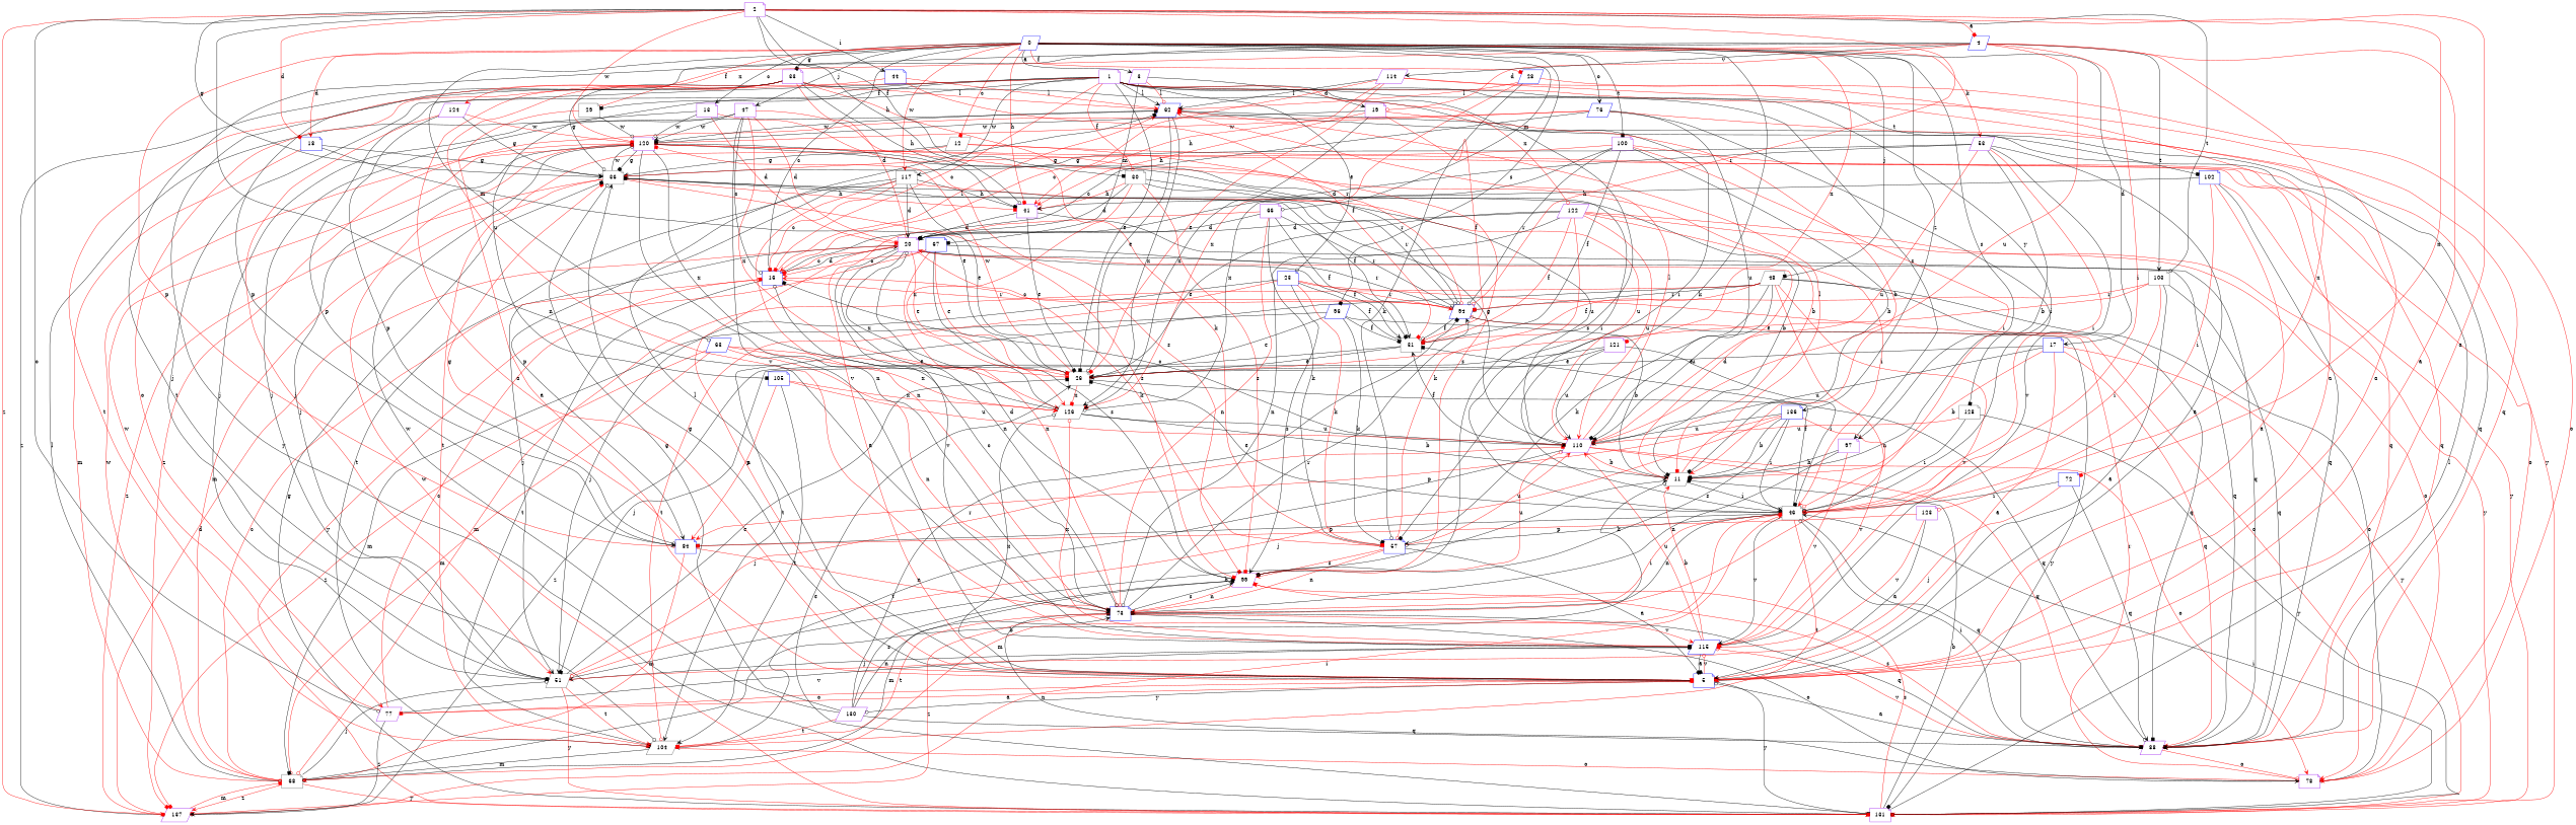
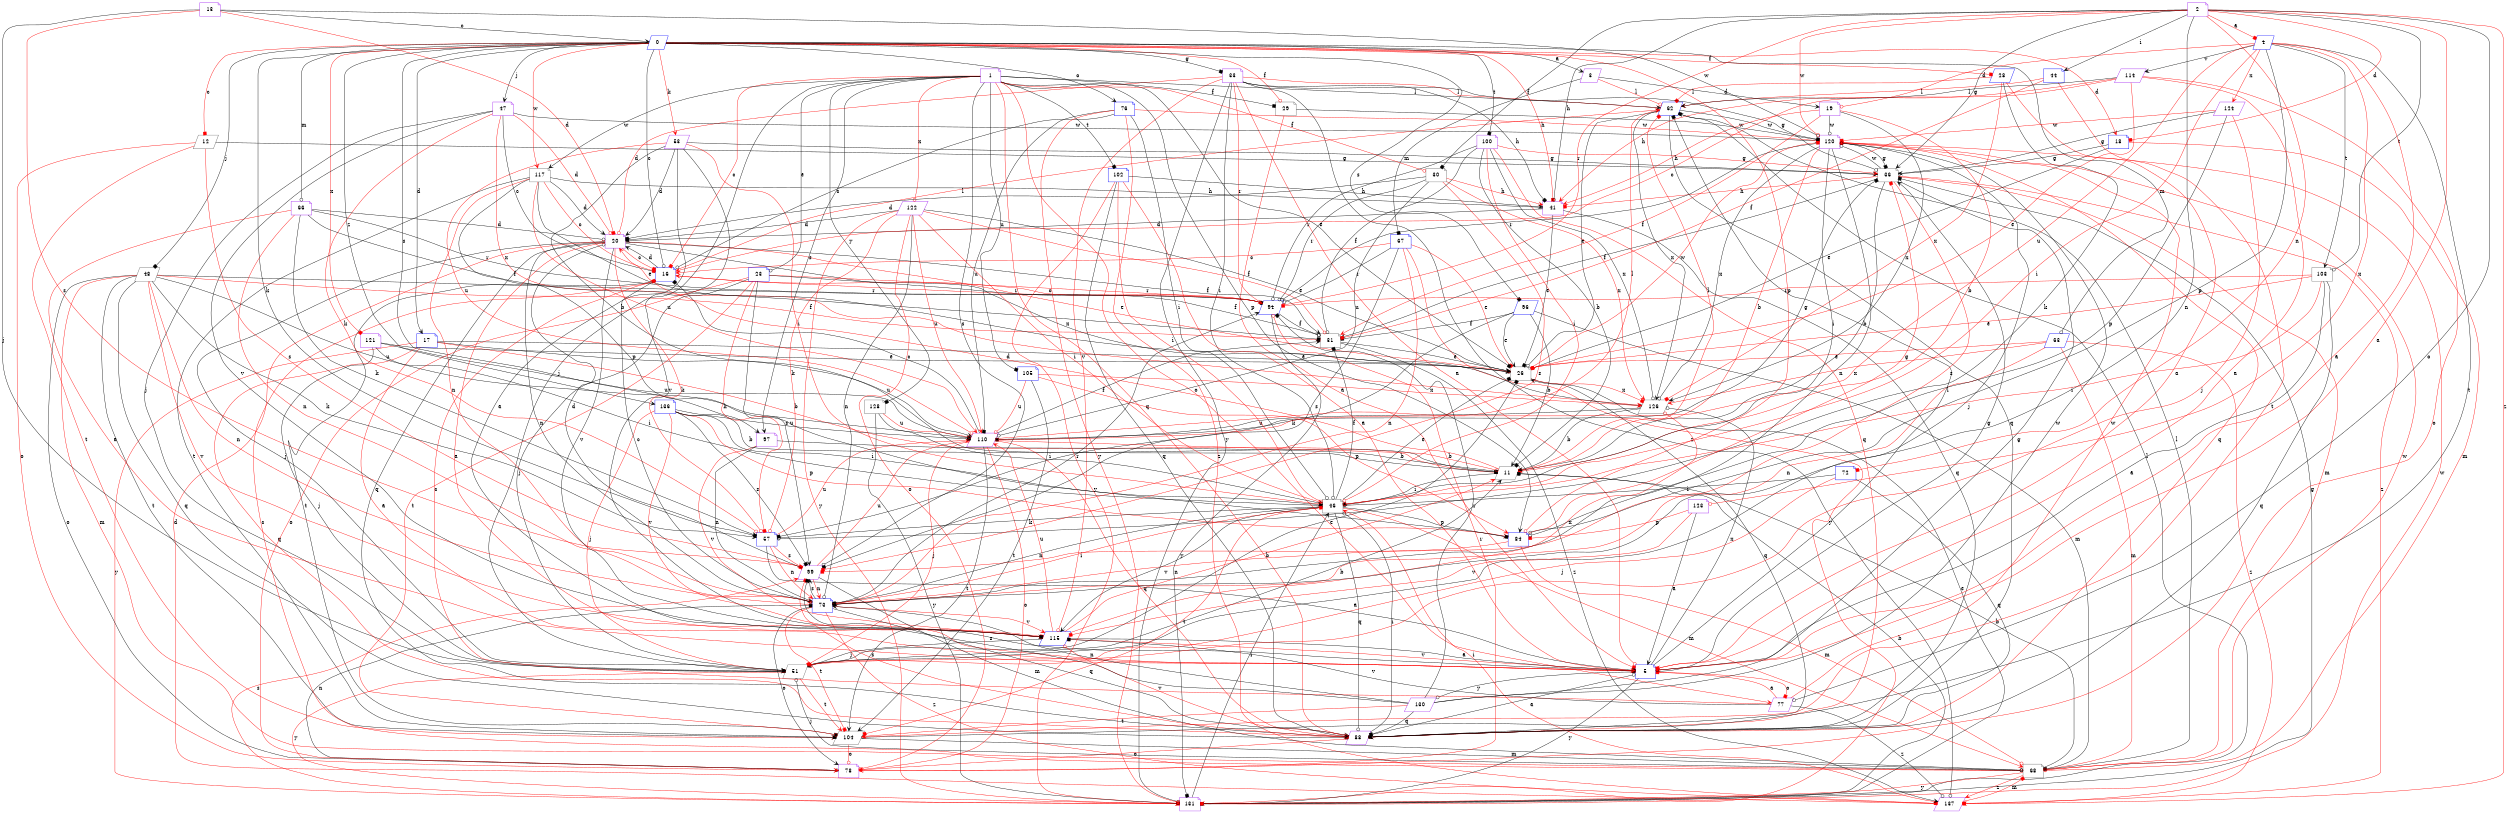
  strict digraph {
    node [color=purple shape=note]
    edge [arrowhead=vee color=black]
    0 [color=blue shape=parallelogram]
    3 [shape=parallelogram]
    12 [color=gray40 shape=parallelogram]
    13
    16 [color=blue]
    17 [color=blue]
    18 [color=blue]
    28 [color=blue shape=parallelogram]
    29 [color=gray40]
    33
    41
    47
    48 [color=gray40 shape=parallelogram]
    53 [shape=parallelogram]
    57 [color=blue]
    63 [color=blue shape=parallelogram]
    66
-   76 [color=blue shape=parallelogram]
+   76 [color=blue]
    84 [color=blue]
    96 [color=blue shape=parallelogram]
    97
    100
    117 [color=gray40]
    121
    136 [color=blue]
    62 [color=blue shape=parallelogram]
    19
    67 [color=blue]
    99 [shape=parallelogram]
    36 [color=gray40]
    104 [color=gray40 shape=parallelogram]
    78
    51 [color=gray40 shape=parallelogram]
    120
    20
    94 [color=blue shape=parallelogram]
    26 [color=gray40]
    88 [shape=parallelogram]
    5 [color=blue]
    110 [shape=parallelogram]
    131
    11 [color=gray40 shape=parallelogram]
    68 [color=gray40]
    126 [color=gray40 shape=parallelogram]
    137 [shape=parallelogram]
    46 [color=gray40]
    115 [color=blue shape=parallelogram]
    73 [color=blue]
    31 [color=gray40]
    1
    23 [color=blue]
    30 [color=gray40]
    77 [shape=parallelogram]
    102 [color=blue]
    105 [color=blue]
    122 [shape=parallelogram]
    128 [color=gray40]
    2
    4 [color=blue shape=parallelogram]
    44 [color=blue]
    72 [color=blue]
    103 [color=gray40]
    114 [shape=parallelogram]
    123
    124 [shape=parallelogram]
    130 [shape=parallelogram]
    0 -> 3 [label=a]
    0 -> 12 [arrowhead=box color=red label=c]
-   0 -> 13 [label=c]
+   13 -> 0 [label=c]
    0 -> 16 [arrowhead=odot label=c]
    0 -> 17 [label=d]
    0 -> 18 [color=red label=d]
    0 -> 28 [arrowhead=box color=red label=f]
    0 -> 29 [arrowhead=odot color=red label=f]
    0 -> 33 [arrowhead=box label=g]
    0 -> 41 [arrowhead=box color=red label=h]
    0 -> 47 [label=j]
    0 -> 48 [arrowhead=box label=j]
    0 -> 53 [color=red label=k]
    0 -> 57 [arrowhead=box label=k]
    0 -> 63 [arrowhead=odot label=m]
    0 -> 66 [arrowhead=odot label=m]
    0 -> 76 [label=o]
    0 -> 84 [arrowhead=odot color=red label=p]
    0 -> 96 [arrowhead=box label=s]
    0 -> 97 [label=s]
    0 -> 100 [arrowhead=box label=t]
    0 -> 117 [color=red label=w]
    0 -> 121 [arrowhead=box color=red label=x]
    0 -> 136 [label=z]
    3 -> 62 [arrowhead=odot color=red label=l]
    3 -> 19 [label=d]
    3 -> 67 [arrowhead=box label=m]
    12 -> 99 [arrowhead=box color=red label=s]
    12 -> 36 [label=g]
    12 -> 104 [color=red label=t]
    12 -> 78 [color=red label=o]
    13 -> 99 [arrowhead=box color=red label=s]
    13 -> 51 [label=j]
    13 -> 120 [arrowhead=odot label=w]
    13 -> 20 [arrowhead=box color=red label=d]
    16 -> 62 [color=red label=l]
    16 -> 104 [arrowhead=box label=t]
    16 -> 20 [label=d]
    16 -> 94 [arrowhead=odot color=red label=r]
    17 -> 26 [arrowhead=odot label=e]
    17 -> 88 [color=red label=q]
    17 -> 5 [arrowhead=box color=red label=a]
    17 -> 110 [label=u]
    17 -> 131 [color=red label=y]
    17 -> 11 [arrowhead=box color=red label=b]
    18 -> 36 [arrowhead=odot label=g]
    18 -> 26 [arrowhead=odot label=e]
    18 -> 68 [arrowhead=odot color=red label=m]
    28 -> 57 [arrowhead=odot label=k]
    28 -> 62 [arrowhead=box color=red label=l]
    28 -> 5 [color=red label=a]
    28 -> 126 [arrowhead=box color=red label=x]
    29 -> 120 [arrowhead=odot label=w]
    29 -> 5 [arrowhead=box color=red label=a]
    33 -> 41 [arrowhead=box label=h]
    33 -> 62 [arrowhead=odot color=red label=l]
    33 -> 36 [arrowhead=odot label=g]
    33 -> 20 [arrowhead=odot color=red label=d]
    33 -> 94 [arrowhead=odot color=red label=r]
    33 -> 5 [arrowhead=odot color=red label=a]
    33 -> 131 [arrowhead=odot label=y]
    33 -> 137 [arrowhead=odot label=z]
    33 -> 46 [arrowhead=odot label=i]
    33 -> 115 [arrowhead=odot color=red label=v]
    41 -> 20 [label=d]
    41 -> 26 [arrowhead=box label=e]
    41 -> 88 [label=q]
    47 -> 16 [arrowhead=odot label=c]
    47 -> 57 [arrowhead=odot color=red label=k]
    47 -> 51 [arrowhead=odot label=j]
    47 -> 120 [label=w]
    47 -> 20 [arrowhead=odot color=red label=d]
    47 -> 126 [color=red label=x]
    47 -> 115 [arrowhead=box label=v]
    48 -> 57 [label=k]
    48 -> 104 [label=t]
    48 -> 78 [arrowhead=odot label=o]
    48 -> 94 [arrowhead=box label=r]
    48 -> 88 [arrowhead=box label=q]
    48 -> 110 [arrowhead=box label=u]
    48 -> 68 [arrowhead=odot color=red label=m]
    48 -> 115 [arrowhead=box color=red label=v]
    48 -> 73 [arrowhead=odot color=red label=n]
    48 -> 31 [arrowhead=box color=red label=f]
    53 -> 36 [label=g]
    53 -> 20 [label=d]
    53 -> 5 [arrowhead=odot label=a]
    53 -> 110 [arrowhead=odot color=red label=u]
    53 -> 11 [arrowhead=box label=b]
    53 -> 46 [color=red label=i]
    53 -> 115 [label=v]
    57 -> 99 [color=red label=s]
    57 -> 5 [arrowhead=box label=a]
    57 -> 110 [color=red label=u]
    57 -> 73 [color=red label=n]
    63 -> 26 [arrowhead=box color=red label=e]
    63 -> 68 [arrowhead=odot color=red label=m]
    63 -> 126 [color=red label=x]
    63 -> 137 [arrowhead=box color=red label=z]
    63 -> 73 [arrowhead=odot color=red label=n]
    66 -> 57 [label=k]
    66 -> 20 [arrowhead=odot label=d]
    66 -> 94 [arrowhead=odot label=r]
    66 -> 5 [arrowhead=box color=red label=a]
    66 -> 73 [arrowhead=odot color=red label=n]
    66 -> 31 [arrowhead=box label=f]
    76 -> 16 [arrowhead=odot label=c]
    76 -> 120 [arrowhead=box color=red label=w]
    76 -> 110 [arrowhead=box label=u]
    76 -> 131 [arrowhead=odot color=red label=y]
    76 -> 137 [arrowhead=box color=red label=z]
    76 -> 46 [arrowhead=odot label=i]
    84 -> 36 [arrowhead=box color=red label=g]
    84 -> 68 [arrowhead=odot color=red label=m]
    84 -> 73 [color=red label=n]
    96 -> 57 [arrowhead=box label=k]
    96 -> 26 [label=e]
    96 -> 11 [label=b]
    96 -> 68 [arrowhead=box label=m]
    96 -> 31 [arrowhead=box label=f]
    97 -> 11 [arrowhead=odot label=b]
    97 -> 115 [arrowhead=odot color=red label=v]
    97 -> 73 [label=n]
    100 -> 36 [color=red label=g]
    100 -> 94 [arrowhead=odot label=r]
    100 -> 88 [color=red label=q]
    100 -> 11 [arrowhead=box label=b]
    100 -> 126 [arrowhead=odot label=x]
    100 -> 46 [arrowhead=odot color=red label=i]
    100 -> 31 [arrowhead=odot label=f]
    117 -> 16 [arrowhead=box color=red label=c]
    117 -> 41 [arrowhead=odot label=h]
    117 -> 84 [label=p]
    117 -> 104 [arrowhead=box label=t]
    117 -> 20 [label=d]
    117 -> 26 [label=e]
    117 -> 110 [color=red label=u]
    117 -> 73 [color=red label=n]
    121 -> 51 [arrowhead=box label=j]
    121 -> 26 [label=e]
    121 -> 110 [label=u]
    121 -> 46 [arrowhead=box label=i]
    136 -> 84 [color=red label=p]
    136 -> 99 [arrowhead=box label=s]
    136 -> 51 [arrowhead=odot color=red label=j]
    136 -> 110 [arrowhead=box label=u]
    136 -> 11 [arrowhead=box label=b]
    136 -> 46 [label=i]
    136 -> 115 [arrowhead=box color=red label=v]
    62 -> 120 [arrowhead=box label=w]
    62 -> 26 [arrowhead=odot label=e]
    62 -> 88 [arrowhead=box label=q]
    62 -> 126 [label=x]
    19 -> 41 [color=red label=h]
    19 -> 120 [arrowhead=odot label=w]
    19 -> 11 [color=red label=b]
    19 -> 126 [label=x]
    19 -> 31 [color=red label=f]
    67 -> 16 [color=red label=c]
    67 -> 99 [arrowhead=box label=s]
    67 -> 94 [arrowhead=odot label=r]
    67 -> 26 [arrowhead=box color=red label=e]
    67 -> 131 [color=red label=y]
    67 -> 73 [arrowhead=odot color=red label=n]
    99 -> 20 [arrowhead=odot label=d]
    99 -> 110 [arrowhead=odot color=red label=u]
    99 -> 68 [arrowhead=odot label=m]
    99 -> 73 [color=red label=n]
    36 -> 41 [arrowhead=box color=red label=h]
    36 -> 99 [arrowhead=box color=red label=s]
    36 -> 120 [arrowhead=odot label=w]
    36 -> 11 [arrowhead=box label=b]
    36 -> 68 [arrowhead=odot color=red label=m]
    36 -> 137 [arrowhead=box color=red label=z]
    36 -> 31 [label=f]
    104 -> 78 [arrowhead=odot color=red label=o]
    104 -> 68 [arrowhead=odot label=m]
    78 -> 94 [arrowhead=odot color=red label=r]
    78 -> 73 [arrowhead=box label=n]
    51 -> 104 [color=red label=t]
    51 -> 26 [arrowhead=box label=e]
    51 -> 131 [color=red label=y]
    51 -> 11 [label=b]
    120 -> 36 [arrowhead=box label=g]
    120 -> 51 [arrowhead=box label=j]
    120 -> 94 [arrowhead=odot label=r]
    120 -> 88 [arrowhead=odot color=red label=q]
    120 -> 11 [arrowhead=box color=red label=b]
    120 -> 126 [arrowhead=odot label=x]
    120 -> 46 [arrowhead=box label=i]
    120 -> 73 [arrowhead=box label=n]
    20 -> 16 [arrowhead=box color=red label=c]
    20 -> 57 [arrowhead=odot color=red label=k]
    20 -> 51 [label=j]
    20 -> 26 [arrowhead=odot color=red label=e]
    20 -> 88 [arrowhead=odot label=q]
    20 -> 5 [color=red label=a]
    20 -> 126 [arrowhead=odot label=x]
    20 -> 115 [arrowhead=box label=v]
    20 -> 73 [arrowhead=odot label=n]
    20 -> 31 [label=f]
    94 -> 16 [color=red label=c]
    94 -> 131 [arrowhead=box label=y]
    94 -> 31 [arrowhead=odot label=f]
    26 -> 120 [arrowhead=box color=red label=w]
    26 -> 88 [arrowhead=odot label=q]
    26 -> 126 [arrowhead=box color=red label=x]
    88 -> 99 [arrowhead=box color=red label=s]
    88 -> 78 [arrowhead=odot color=red label=o]
    88 -> 5 [arrowhead=odot label=a]
    88 -> 46 [arrowhead=odot label=i]
    88 -> 115 [arrowhead=odot color=red label=v]
    5 -> 62 [arrowhead=box label=l]
    5 -> 36 [label=g]
    5 -> 131 [arrowhead=box label=y]
    5 -> 126 [arrowhead=odot label=x]
    5 -> 115 [arrowhead=odot color=red label=v]
    5 -> 77 [arrowhead=box color=red label=o]
    5 -> 130 [arrowhead=odot label=y]
    110 -> 16 [arrowhead=box label=c]
    110 -> 62 [color=red label=l]
    110 -> 36 [arrowhead=box label=g]
    110 -> 104 [label=t]
    110 -> 78 [color=red label=o]
-   51 -> 110 [arrowhead=box color=red label=j]
+   110 -> 51 [arrowhead=box color=red label=j]
    110 -> 88 [arrowhead=box color=red label=q]
    110 -> 11 [arrowhead=odot color=red label=b]
    110 -> 31 [label=f]
    131 -> 62 [label=l]
    131 -> 99 [color=red label=s]
    131 -> 36 [arrowhead=box label=g]
    131 -> 120 [arrowhead=odot color=red label=w]
    131 -> 26 [label=e]
    131 -> 11 [arrowhead=box label=b]
    131 -> 46 [label=i]
    11 -> 62 [arrowhead=box color=red label=l]
    11 -> 20 [color=red label=d]
    11 -> 46 [arrowhead=odot label=i]
    68 -> 16 [color=red label=c]
    68 -> 62 [arrowhead=box label=l]
    68 -> 51 [arrowhead=odot label=j]
    68 -> 120 [arrowhead=box color=red label=w]
    68 -> 131 [arrowhead=box color=red label=y]
    68 -> 11 [arrowhead=odot label=b]
    68 -> 137 [color=red label=z]
    126 -> 110 [arrowhead=box label=u]
    126 -> 11 [label=b]
    137 -> 20 [arrowhead=odot color=red label=d]
    137 -> 68 [arrowhead=box color=red label=m]
    137 -> 46 [color=red label=i]
    46 -> 57 [arrowhead=odot label=k]
    46 -> 84 [arrowhead=box label=p]
    46 -> 104 [arrowhead=box color=red label=t]
    46 -> 26 [arrowhead=box label=e]
    46 -> 88 [arrowhead=odot label=q]
    46 -> 68 [color=red label=m]
    46 -> 115 [label=v]
    46 -> 73 [arrowhead=box label=n]
    46 -> 31 [arrowhead=box label=f]
    115 -> 51 [label=j]
    115 -> 5 [arrowhead=box label=a]
    115 -> 110 [color=red label=u]
    115 -> 11 [color=red label=b]
    115 -> 126 [arrowhead=odot color=red label=x]
    73 -> 16 [arrowhead=odot label=c]
    73 -> 99 [label=s]
    73 -> 104 [arrowhead=box color=red label=t]
    73 -> 78 [label=o]
    73 -> 94 [label=r]
    73 -> 88 [label=q]
    73 -> 137 [arrowhead=box color=red label=z]
    73 -> 46 [arrowhead=box color=red label=i]
    73 -> 115 [color=red label=v]
    31 -> 26 [label=e]
    31 -> 137 [label=z]
    1 -> 16 [arrowhead=box color=red label=c]
    1 -> 29 [arrowhead=box label=f]
    1 -> 84 [label=p]
    1 -> 97 [label=s]
    1 -> 117 [label=w]
    1 -> 62 [label=l]
    1 -> 99 [arrowhead=odot label=s]
    1 -> 51 [arrowhead=odot label=j]
    1 -> 26 [arrowhead=box label=e]
    1 -> 88 [color=red label=q]
    1 -> 23 [arrowhead=odot label=e]
    1 -> 30 [arrowhead=odot color=red label=f]
    1 -> 77 [color=red label=o]
    1 -> 102 [arrowhead=box label=t]
    1 -> 105 [arrowhead=box label=u]
    1 -> 122 [arrowhead=odot color=red label=x]
    1 -> 128 [arrowhead=box label=y]
    23 -> 57 [arrowhead=box color=red label=k]
    23 -> 99 [label=s]
    23 -> 104 [arrowhead=odot color=red label=t]
    23 -> 78 [color=red label=o]
    23 -> 51 [label=j]
    23 -> 94 [color=red label=r]
    23 -> 31 [arrowhead=odot label=f]
    30 -> 41 [color=red label=h]
    30 -> 99 [arrowhead=box color=red label=s]
    30 -> 20 [arrowhead=box label=d]
    30 -> 94 [arrowhead=odot label=r]
    30 -> 110 [arrowhead=odot label=u]
    30 -> 126 [color=red label=x]
    77 -> 16 [arrowhead=box color=red label=c]
    77 -> 120 [arrowhead=box color=red label=w]
    77 -> 5 [arrowhead=box color=red label=a]
    77 -> 137 [arrowhead=odot label=z]
    77 -> 115 [arrowhead=box label=v]
    102 -> 41 [label=h]
    102 -> 88 [label=q]
    102 -> 5 [color=red label=a]
    102 -> 131 [arrowhead=box color=red label=y]
    102 -> 46 [arrowhead=odot color=red label=i]
    105 -> 84 [color=red label=p]
    105 -> 104 [label=t]
    105 -> 110 [arrowhead=odot color=red label=u]
    105 -> 126 [color=red label=x]
    122 -> 57 [arrowhead=odot color=red label=k]
    122 -> 78 [arrowhead=odot color=red label=o]
    122 -> 20 [arrowhead=box label=d]
    122 -> 26 [label=e]
    122 -> 110 [color=red label=u]
    122 -> 131 [arrowhead=box color=red label=y]
    122 -> 46 [color=red label=i]
    122 -> 73 [arrowhead=odot label=n]
    122 -> 31 [arrowhead=odot color=red label=f]
    128 -> 110 [arrowhead=odot color=red label=u]
    128 -> 131 [arrowhead=odot label=y]
    128 -> 46 [arrowhead=odot label=i]
    2 -> 18 [arrowhead=box color=red label=d]
    2 -> 41 [arrowhead=odot label=h]
    2 -> 36 [label=g]
    2 -> 120 [arrowhead=odot color=red label=w]
    2 -> 94 [arrowhead=odot color=red label=r]
    2 -> 5 [color=red label=a]
    2 -> 137 [color=red label=z]
    2 -> 73 [label=n]
    2 -> 30 [arrowhead=box label=f]
    2 -> 77 [arrowhead=odot label=o]
    2 -> 4 [arrowhead=box color=red label=a]
    2 -> 44 [label=i]
    2 -> 72 [arrowhead=box color=red label=n]
    2 -> 103 [arrowhead=odot label=t]
    4 -> 84 [arrowhead=odot label=p]
    4 -> 19 [arrowhead=odot color=red label=d]
    4 -> 104 [arrowhead=odot label=t]
    4 -> 5 [color=red label=a]
    4 -> 110 [arrowhead=odot color=red label=u]
    4 -> 46 [arrowhead=odot color=red label=i]
    4 -> 103 [label=t]
    4 -> 114 [label=v]
    4 -> 123 [arrowhead=odot color=red label=x]
    4 -> 124 [color=red label=x]
    44 -> 62 [color=red label=l]
    44 -> 104 [color=red label=t]
    44 -> 31 [arrowhead=box color=red label=f]
    72 -> 51 [arrowhead=odot color=red label=j]
    72 -> 88 [label=q]
    72 -> 46 [arrowhead=odot label=i]
    103 -> 94 [arrowhead=box color=red label=r]
    103 -> 26 [arrowhead=odot color=red label=e]
    103 -> 88 [label=q]
    103 -> 5 [arrowhead=odot label=a]
    103 -> 46 [arrowhead=odot color=red label=i]
    114 -> 16 [color=red label=c]
    114 -> 41 [color=red label=h]
    114 -> 62 [label=l]
    114 -> 78 [color=red label=o]
    114 -> 26 [arrowhead=box color=red label=e]
    114 -> 5 [arrowhead=box color=red label=a]
    123 -> 84 [arrowhead=box color=red label=p]
    123 -> 5 [label=a]
    123 -> 115 [arrowhead=box color=red label=v]
    124 -> 84 [arrowhead=odot label=p]
    124 -> 36 [label=g]
    124 -> 51 [color=red label=j]
    124 -> 120 [arrowhead=box color=red label=w]
    130 -> 99 [arrowhead=box label=s]
    130 -> 36 [arrowhead=odot label=g]
    130 -> 104 [color=red label=t]
    130 -> 120 [arrowhead=odot label=w]
    130 -> 94 [arrowhead=box label=r]
    130 -> 88 [arrowhead=box label=q]
    130 -> 73 [label=n]
  }
